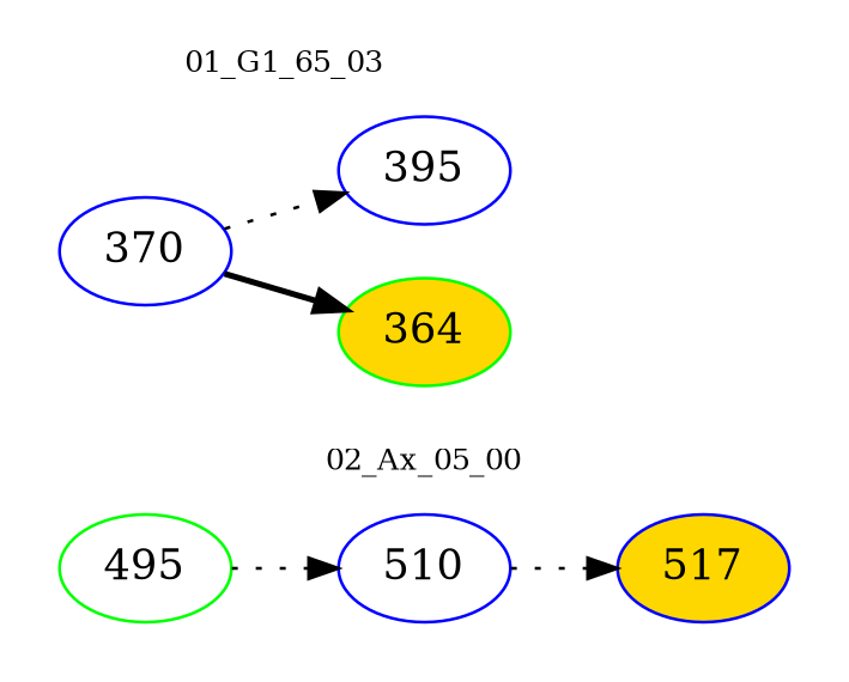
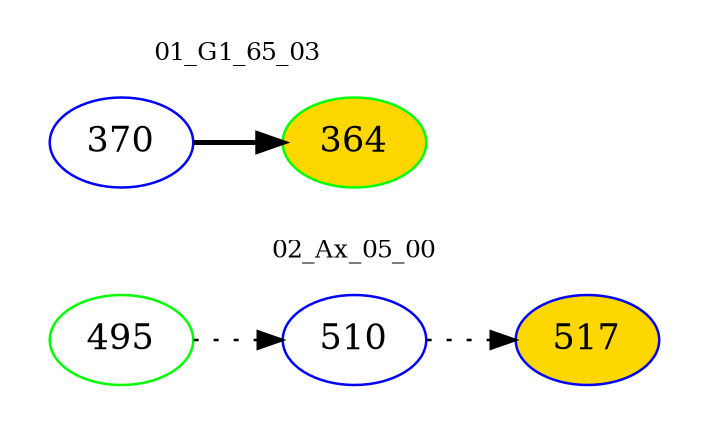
  digraph {
    rankdir=LR
    node [color=blue fillcolor=white style=filled]
    edge [color=black style=dotted]
    n1 [label=510]
    n2 [color=green label=495]
    n3 [fillcolor=gold label=517]
    n4 [label=370]
    n5 [color=green fillcolor=gold label=364]
-   n6 [label=395]
    subgraph cluster_1 {
      color=white
      fontsize=10
      label="02_Ax_05_00"
      n1
      n2
      n3
    }
    subgraph cluster_2 {
      color=white
      fontsize=10
      label="01_G1_65_03"
      n4
      n5
-     n6
    }
    n1 -> n3
    n2 -> n1
    n4 -> n5 [style=bold]
-   n4 -> n6
  }
